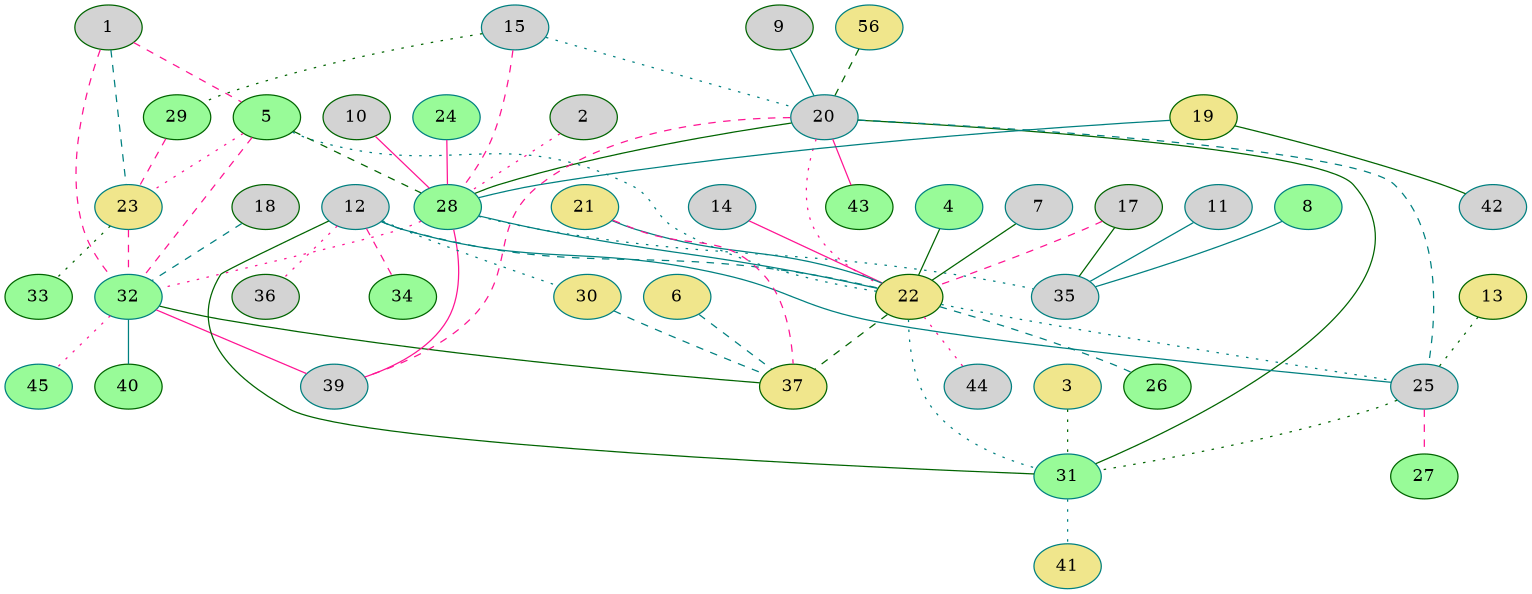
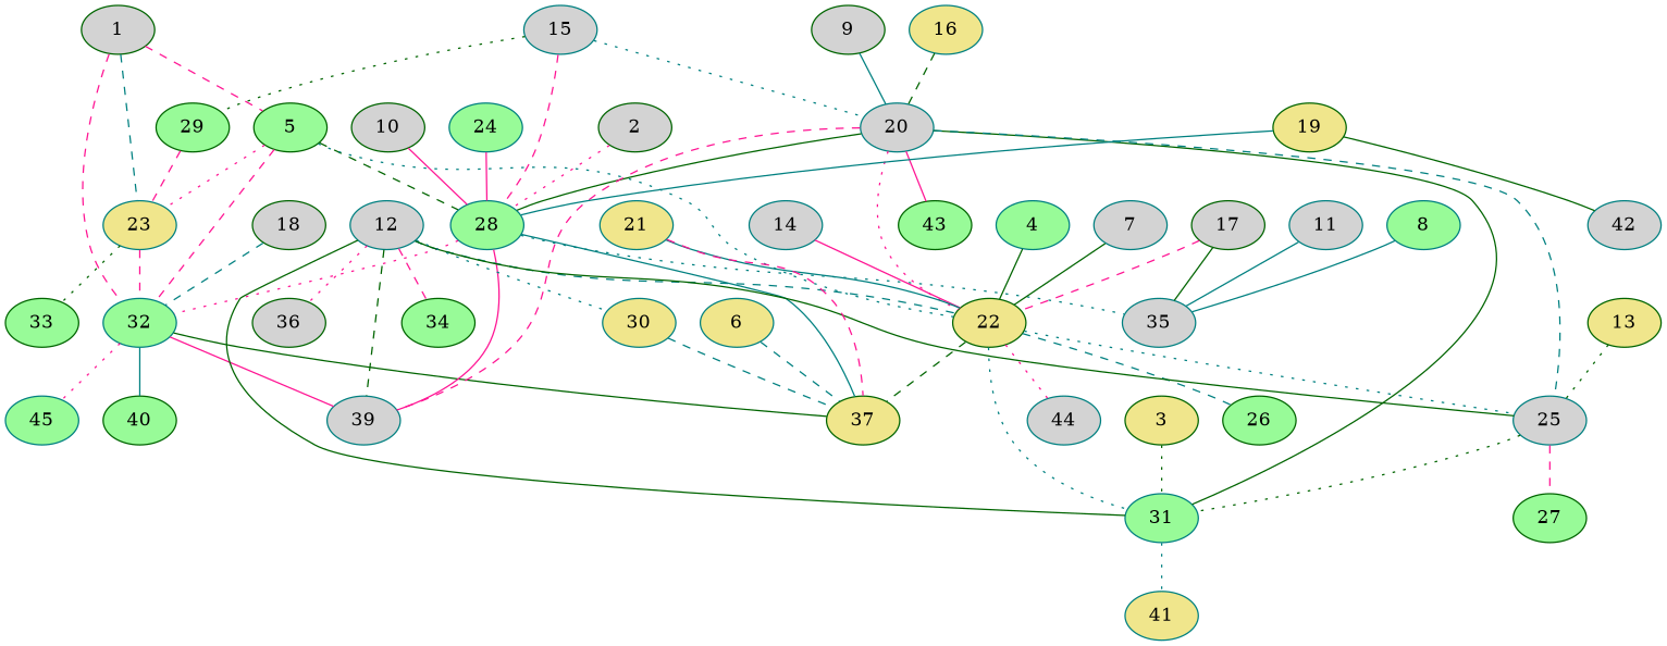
  graph {
    node [color=teal fillcolor=lightgrey style=filled]
    edge [color=deeppink style=dashed weight=1.0]
    1 [color=darkgreen]
    5 [color=darkgreen fillcolor=palegreen]
    23 [fillcolor=khaki]
    32 [fillcolor=palegreen]
    28 [fillcolor=palegreen]
    22 [color=darkgreen fillcolor=khaki]
    33 [color=darkgreen fillcolor=palegreen]
    37 [color=darkgreen fillcolor=khaki]
    39
    40 [color=darkgreen fillcolor=palegreen]
    45 [fillcolor=palegreen]
    2 [color=darkgreen]
    35
-   3 [fillcolor=khaki]
+   3 [color=darkgreen fillcolor=khaki]
    31 [fillcolor=palegreen]
    41 [fillcolor=khaki]
    4 [fillcolor=palegreen]
    25
    26 [color=darkgreen fillcolor=palegreen]
    44
    6 [fillcolor=khaki]
    7
    8 [fillcolor=palegreen]
    9 [color=darkgreen]
    20
    43 [color=darkgreen fillcolor=palegreen]
    10 [color=darkgreen]
    11
    12
    30 [fillcolor=khaki]
    34 [color=darkgreen fillcolor=palegreen]
    36 [color=darkgreen]
    27 [color=darkgreen fillcolor=palegreen]
    13 [color=darkgreen fillcolor=khaki]
    14
    15
    29 [color=darkgreen fillcolor=palegreen]
-   16 [fillcolor=khaki label=56]
+   16 [fillcolor=khaki]
    17 [color=darkgreen]
    18 [color=darkgreen]
    19 [color=darkgreen fillcolor=khaki]
    42
    21 [fillcolor=khaki]
    24 [fillcolor=palegreen]
    1 -- 5
    1 -- 23 [color=teal]
    1 -- 32
    5 -- 23 [style=dotted]
    5 -- 32
    5 -- 28 [color=darkgreen]
    5 -- 22 [color=teal style=dotted]
    23 -- 32
    23 -- 33 [color=darkgreen style=dotted]
    32 -- 37 [color=darkgreen style=solid]
    32 -- 39 [style=solid]
    32 -- 40 [color=teal style=solid]
    32 -- 45 [style=dotted]
    28 -- 32 [style=dotted]
-   28 -- 22 [color=teal style=solid]
+   28 -- 37 [color=teal style=solid]
    28 -- 39 [style=solid]
    28 -- 35 [color=teal style=dotted weight=3.0]
    22 -- 37 [color=darkgreen weight=2.0]
    22 -- 31 [color=teal style=dotted]
    22 -- 25 [color=teal style=dotted weight=2.0]
    22 -- 26 [color=teal]
    22 -- 44 [style=dotted]
    2 -- 28 [style=dotted]
    3 -- 31 [color=darkgreen style=dotted]
    31 -- 41 [color=teal style=dotted]
    4 -- 22 [color=darkgreen style=solid weight=2.0]
    25 -- 31 [color=darkgreen style=dotted]
    25 -- 27
    6 -- 37 [color=teal]
    7 -- 22 [color=darkgreen style=solid]
    8 -- 35 [color=teal style=solid]
    9 -- 20 [color=teal style=solid]
    20 -- 28 [color=darkgreen style=solid]
    20 -- 22 [style=dotted]
    20 -- 39
    20 -- 31 [color=darkgreen style=solid]
    20 -- 25 [color=teal weight=2.0]
    20 -- 43 [style=solid]
    10 -- 28 [style=solid]
    11 -- 35 [color=teal style=solid]
    12 -- 22 [color=teal]
+   12 -- 39 [color=darkgreen weight=3.0]
    12 -- 31 [color=darkgreen style=solid]
-   12 -- 25 [color=teal style=solid]
+   12 -- 25 [color=darkgreen style=solid]
    12 -- 30 [color=teal style=dotted]
    12 -- 34
    12 -- 36 [style=dotted]
    30 -- 37 [color=teal]
    13 -- 25 [color=darkgreen style=dotted]
    14 -- 22 [style=solid]
    15 -- 28
    15 -- 20 [color=teal style=dotted]
    15 -- 29 [color=darkgreen style=dotted]
    29 -- 23
    16 -- 20 [color=darkgreen]
    17 -- 22
    17 -- 35 [color=darkgreen style=solid]
    18 -- 32 [color=teal]
    19 -- 28 [color=teal style=solid]
    19 -- 42 [color=darkgreen style=solid]
    21 -- 22 [color=teal style=solid]
    21 -- 37 [weight=2.0]
    24 -- 28 [style=solid]
  }
